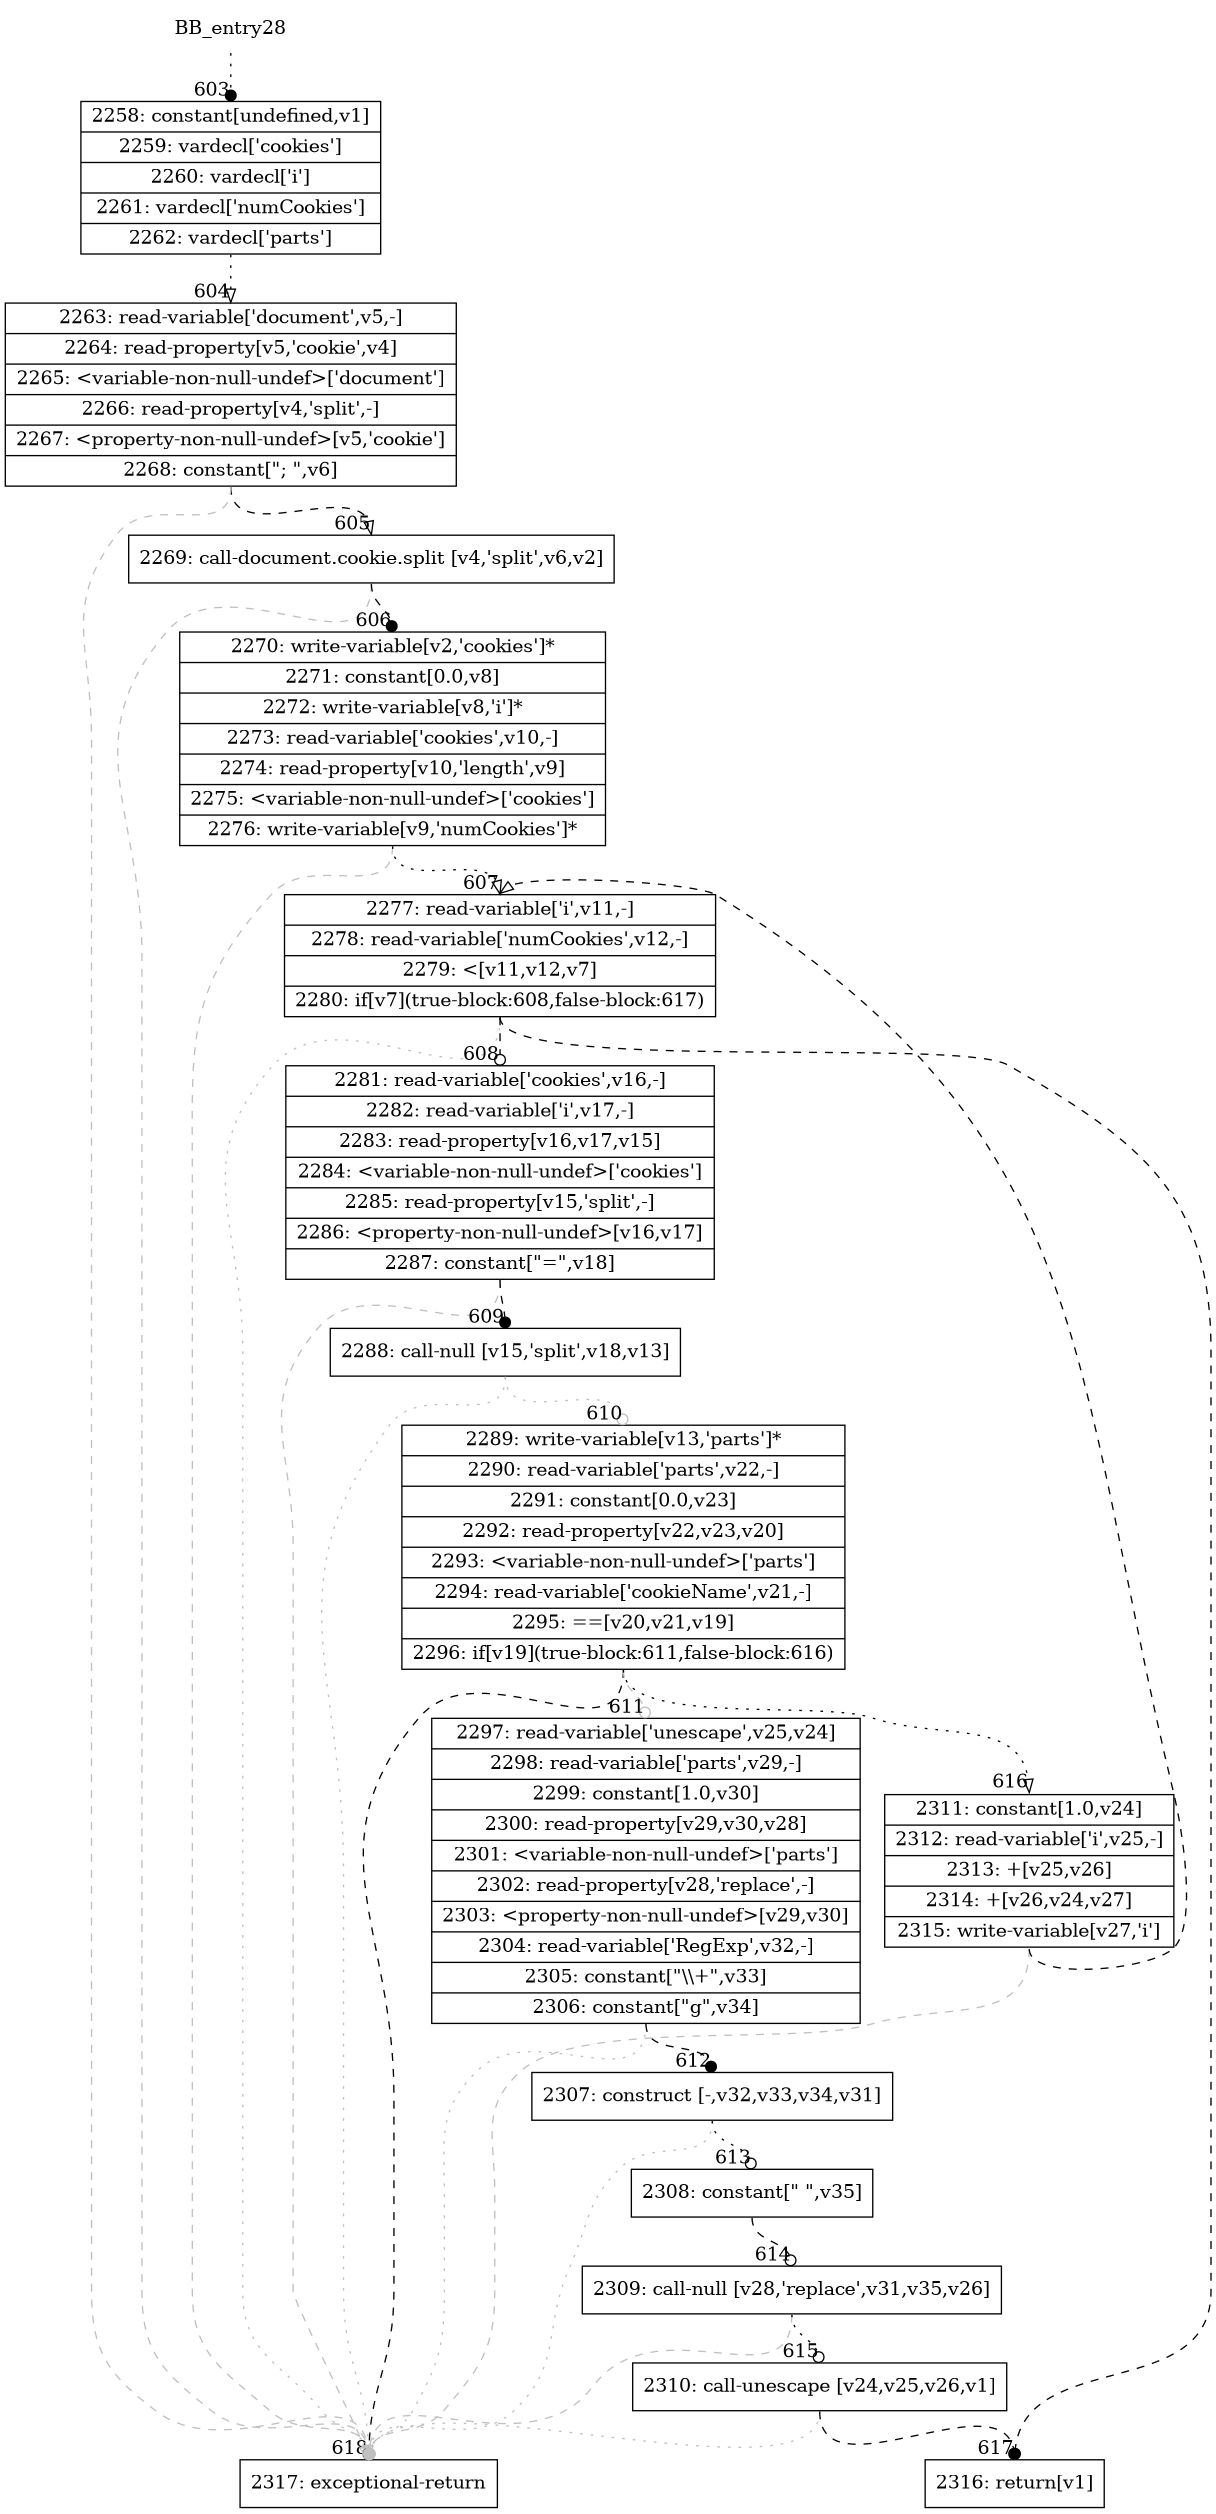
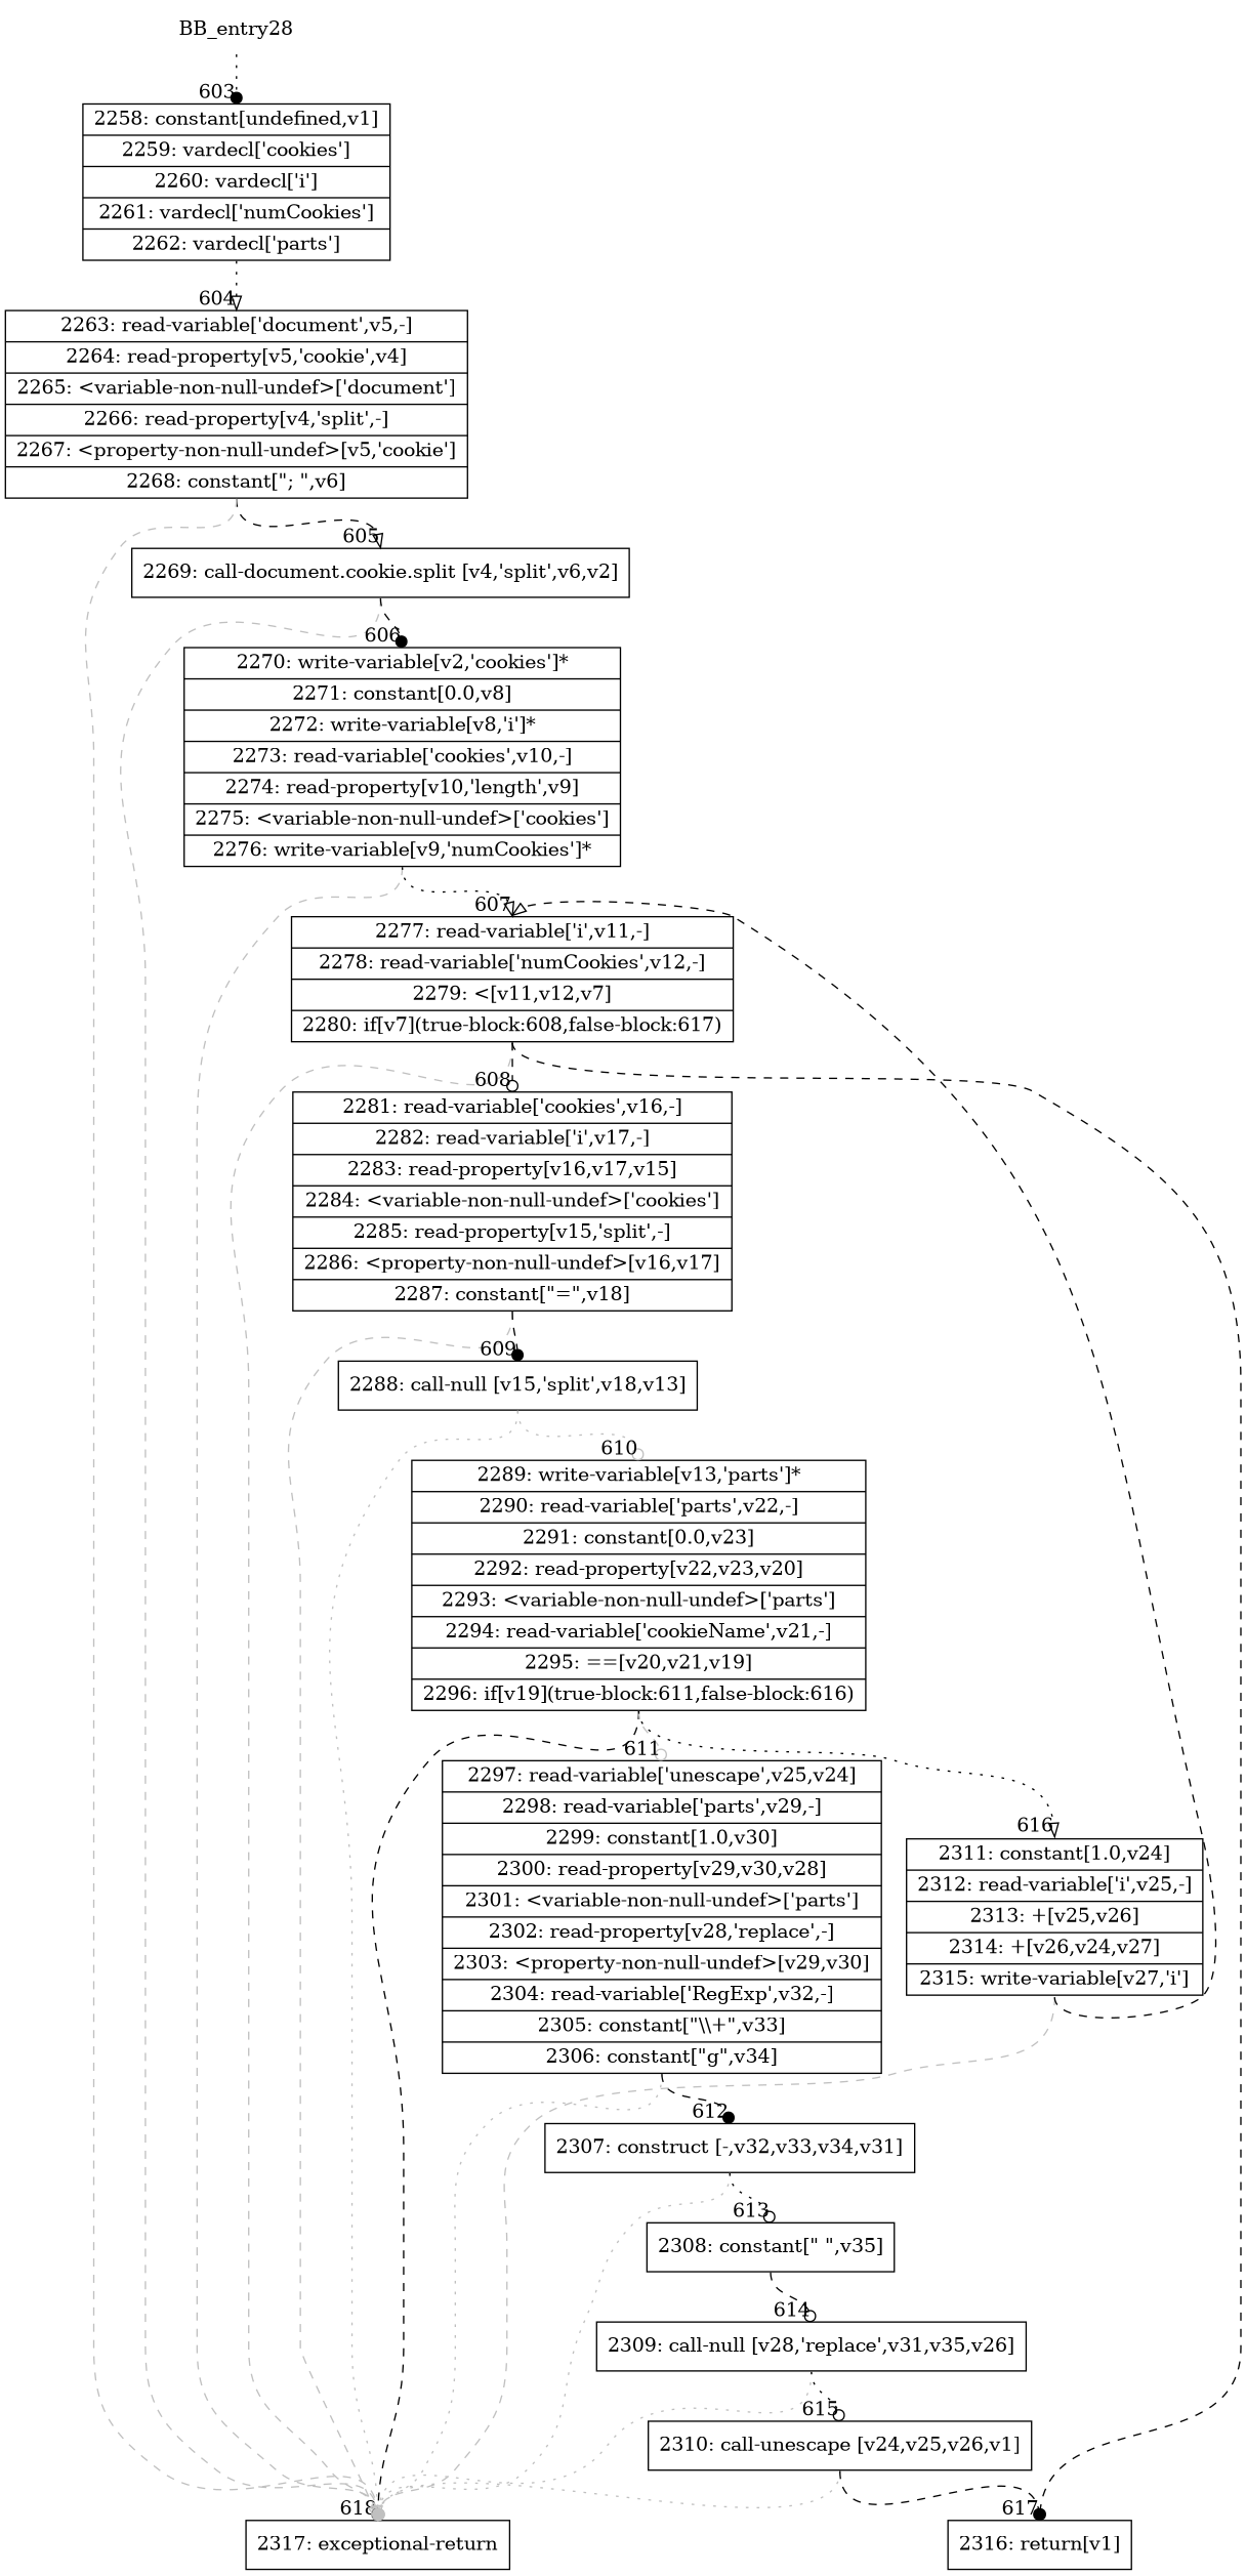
  digraph {
    rankdir=TD
    node [shape=record]
    edge [arrowhead=odot headport=n style=dashed tailport=s]
    BB_entry28 [shape=none]
    n2 [label="{2258: constant[undefined,v1]|2259: vardecl['cookies']|2260: vardecl['i']|2261: vardecl['numCookies']|2262: vardecl['parts']}"]
    n3 [label="{2263: read-variable['document',v5,-]|2264: read-property[v5,'cookie',v4]|2265: \<variable-non-null-undef\>['document']|2266: read-property[v4,'split',-]|2267: \<property-non-null-undef\>[v5,'cookie']|2268: constant[\"; \",v6]}"]
    n4 [label="{2269: call-document.cookie.split [v4,'split',v6,v2]}"]
    n5 [label="{2317: exceptional-return}"]
    n6 [label="{2270: write-variable[v2,'cookies']*|2271: constant[0.0,v8]|2272: write-variable[v8,'i']*|2273: read-variable['cookies',v10,-]|2274: read-property[v10,'length',v9]|2275: \<variable-non-null-undef\>['cookies']|2276: write-variable[v9,'numCookies']*}"]
    n7 [label="{2277: read-variable['i',v11,-]|2278: read-variable['numCookies',v12,-]|2279: \<[v11,v12,v7]|2280: if[v7](true-block:608,false-block:617)}"]
    n8 [label="{2281: read-variable['cookies',v16,-]|2282: read-variable['i',v17,-]|2283: read-property[v16,v17,v15]|2284: \<variable-non-null-undef\>['cookies']|2285: read-property[v15,'split',-]|2286: \<property-non-null-undef\>[v16,v17]|2287: constant[\"=\",v18]}"]
    n9 [label="{2316: return[v1]}"]
    n10 [label="{2288: call-null [v15,'split',v18,v13]}"]
    n11 [label="{2289: write-variable[v13,'parts']*|2290: read-variable['parts',v22,-]|2291: constant[0.0,v23]|2292: read-property[v22,v23,v20]|2293: \<variable-non-null-undef\>['parts']|2294: read-variable['cookieName',v21,-]|2295: ==[v20,v21,v19]|2296: if[v19](true-block:611,false-block:616)}"]
    n12 [label="{2297: read-variable['unescape',v25,v24]|2298: read-variable['parts',v29,-]|2299: constant[1.0,v30]|2300: read-property[v29,v30,v28]|2301: \<variable-non-null-undef\>['parts']|2302: read-property[v28,'replace',-]|2303: \<property-non-null-undef\>[v29,v30]|2304: read-variable['RegExp',v32,-]|2305: constant[\"\\\\+\",v33]|2306: constant[\"g\",v34]}"]
    n13 [label="{2311: constant[1.0,v24]|2312: read-variable['i',v25,-]|2313: +[v25,v26]|2314: +[v26,v24,v27]|2315: write-variable[v27,'i']}"]
    n14 [label="{2307: construct [-,v32,v33,v34,v31]}"]
    n15 [label="{2308: constant[\" \",v35]}"]
    n16 [label="{2309: call-null [v28,'replace',v31,v35,v26]}"]
    n17 [label="{2310: call-unescape [v24,v25,v26,v1]}"]
    BB_entry28 -> n2 [arrowhead=dot headlabel="    603" style=dotted]
    n2 -> n3 [arrowhead=onormal headlabel="      604" style=dotted]
    n3 -> n4 [arrowhead=onormal headlabel="      605"]
    n3 -> n5 [color=gray headlabel="      618"]
    n4 -> n5 [color=gray]
    n4 -> n6 [arrowhead=dot headlabel="      606"]
    n6 -> n5 [arrowhead=onormal color=gray]
    n6 -> n7 [arrowhead=onormal headlabel="      607" style=dotted]
-   n7 -> n5 [arrowhead=dot color=gray style=dotted]
+   n7 -> n5 [arrowhead=dot color=gray]
    n7 -> n8 [headlabel="      608"]
    n7 -> n9 [arrowhead=dot headlabel="      617"]
    n8 -> n5 [arrowhead=onormal color=gray]
    n8 -> n10 [arrowhead=dot headlabel="      609"]
    n10 -> n5 [arrowhead=onormal color=gray style=dotted]
    n10 -> n11 [color=gray headlabel="      610" style=dotted]
    n11 -> n5 [color=black]
    n11 -> n12 [color=gray headlabel="      611"]
    n11 -> n13 [arrowhead=onormal headlabel="      616" style=dotted]
    n12 -> n5 [color=gray style=dotted]
    n12 -> n14 [arrowhead=dot headlabel="      612"]
    n13 -> n5 [arrowhead=dot color=gray]
    n13 -> n7 [arrowhead=onormal]
    n14 -> n5 [arrowhead=dot color=gray style=dotted]
    n14 -> n15 [headlabel="      613" style=dotted]
    n15 -> n16 [headlabel="      614"]
-   n16 -> n5 [arrowhead=dot color=gray]
+   n16 -> n5 [arrowhead=dot color=gray style=dotted]
    n16 -> n17 [headlabel="      615" style=dotted]
    n17 -> n5 [color=gray style=dotted]
    n17 -> n9 [arrowhead=dot]
  }
